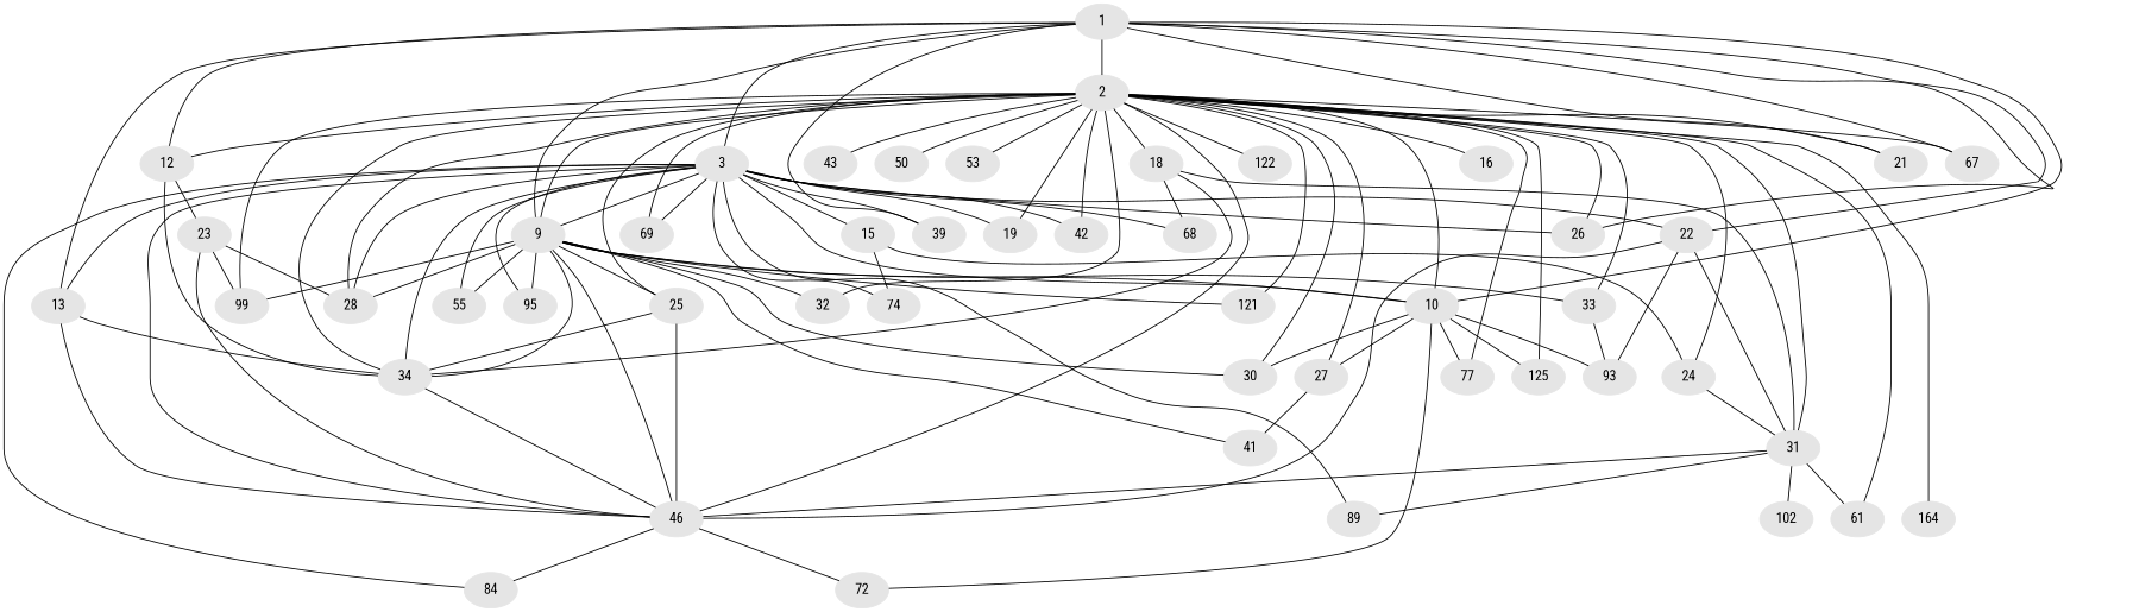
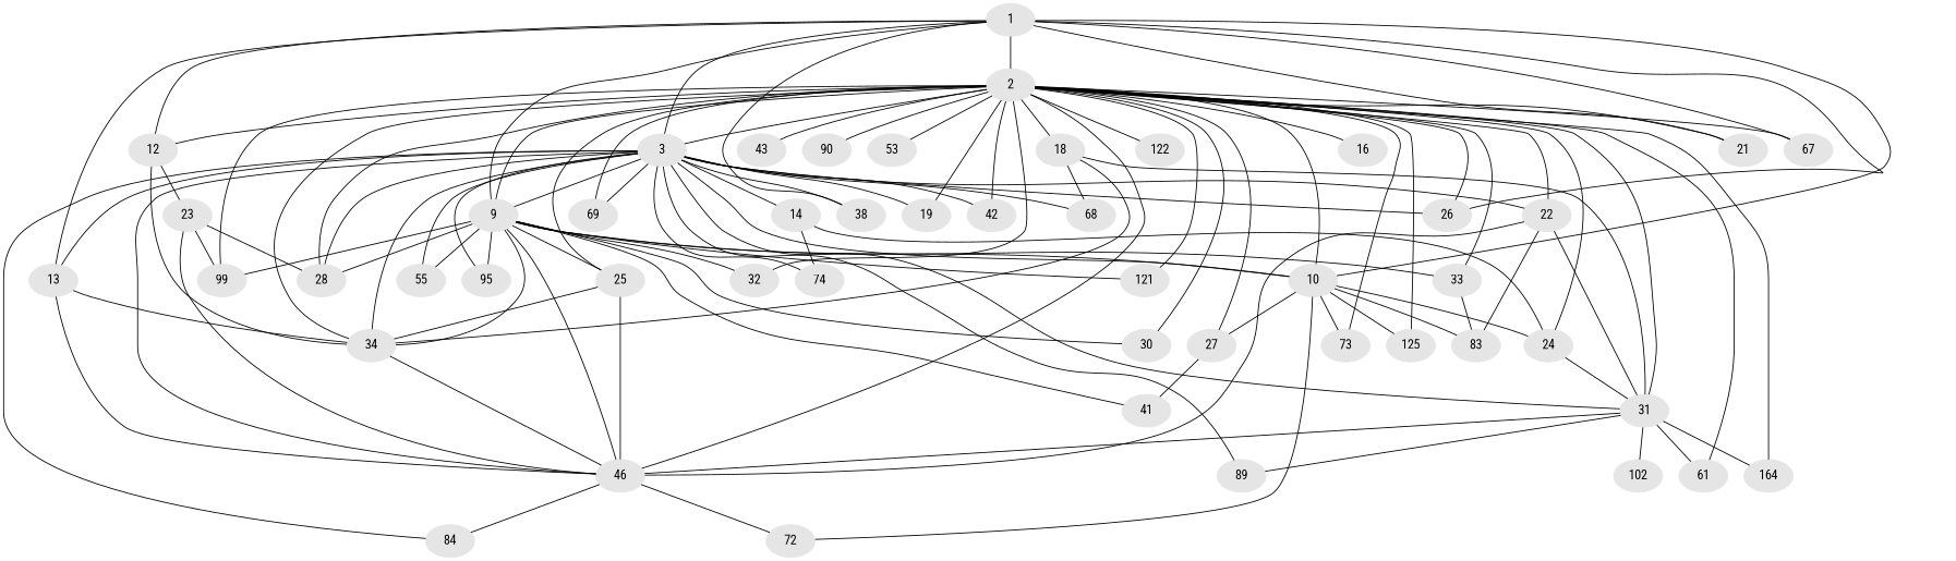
  graph {
    fontname="Roboto Condensed"
    node [color=gray90 fontname="Roboto Condensed" style=filled]
    edge [fontname="Roboto Condensed"]
    1 [super="+56"]
    2 [super="+82+118+6+4+70"]
    3 [super="+40+5+93+106+117+123+77+60"]
    9
    10 [super="+48+45"]
    12
    13
    21
    26
    67
-   39
+   39 [label=38]
    16
    18
    19
    22 [super="+94+63"]
    24 [super="+116"]
    25 [super="+80"]
    27
    28 [super="+35"]
    30
    31 [super="+57+54+44+91"]
    32
    33
    34 [super="+76+36+100+97"]
    42
    43
    46 [super="+58+51+52"]
-   50
+   50 [label=90]
    53
    61
    69
-   73 [super="+109" label=77]
+   73 [super="+109"]
    99 [super="+115"]
    n34 [label=164]
    121
    122
    125
-   15
+   15 [label=14]
    55
    68
    74
    84
    89
    95
    41
    72
-   83 [super="+85" label=93]
+   83 [super="+85"]
    23 [super="+37"]
    102
    1 -- 2 [weight=11]
    1 -- 3 [weight=2]
    1 -- 9
    1 -- 10
    1 -- 12
    1 -- 13
    1 -- 21
    1 -- 26
    1 -- 67
    1 -- 39
+   2 -- 3 [weight=19]
    2 -- 9 [weight=6]
    2 -- 10 [weight=8]
    2 -- 12
    2 -- 21
    2 -- 26
    2 -- 67
    2 -- 16 [weight=2]
    2 -- 18
    2 -- 19
-   1 -- 22 [weight=5]
+   2 -- 22 [weight=5]
    2 -- 24
    2 -- 25
    2 -- 27
    2 -- 28
    2 -- 30
    2 -- 31 [weight=4]
    2 -- 32
    2 -- 33
    2 -- 34 [weight=3]
    2 -- 42
    2 -- 43 [weight=3]
    2 -- 46 [weight=4]
    2 -- 50 [weight=2]
    2 -- 53 [weight=2]
    2 -- 61
    2 -- 69
    2 -- 73 [weight=2]
    2 -- 99
    2 -- n34
    2 -- 121
    2 -- 122 [weight=2]
    2 -- 125
    3 -- 9 [weight=4]
    3 -- 10 [weight=2]
    3 -- 13
    3 -- 26
    3 -- 39
    3 -- 19
    3 -- 22
    3 -- 28
+   3 -- 31
    3 -- 34
    3 -- 42
    3 -- 46
    3 -- 69
    3 -- 15
    3 -- 55
    3 -- 68
    3 -- 74
    3 -- 84
    3 -- 89
    3 -- 95
    9 -- 10
    9 -- 25
    9 -- 28
    9 -- 30
    9 -- 32
    9 -- 33
    9 -- 34
    9 -- 46
    9 -- 99
    9 -- 121
    9 -- 55
    9 -- 95
    9 -- 41
-   10 -- 30
+   10 -- 24
    10 -- 27
    10 -- 73
    10 -- 125
    10 -- 72
    10 -- 83
    12 -- 34
    12 -- 23
    13 -- 34
    13 -- 46
    18 -- 31
    18 -- 34
    18 -- 68
    22 -- 31
    22 -- 46
    22 -- 83
    24 -- 31
    25 -- 34
    25 -- 46
    27 -- 41
    31 -- 46
    31 -- 61
+   31 -- n34
    31 -- 89
    31 -- 102
    33 -- 83
    34 -- 46 [weight=2]
    46 -- 84
    46 -- 72
    15 -- 24
    15 -- 74
    23 -- 28
    23 -- 46
    23 -- 99
  }
